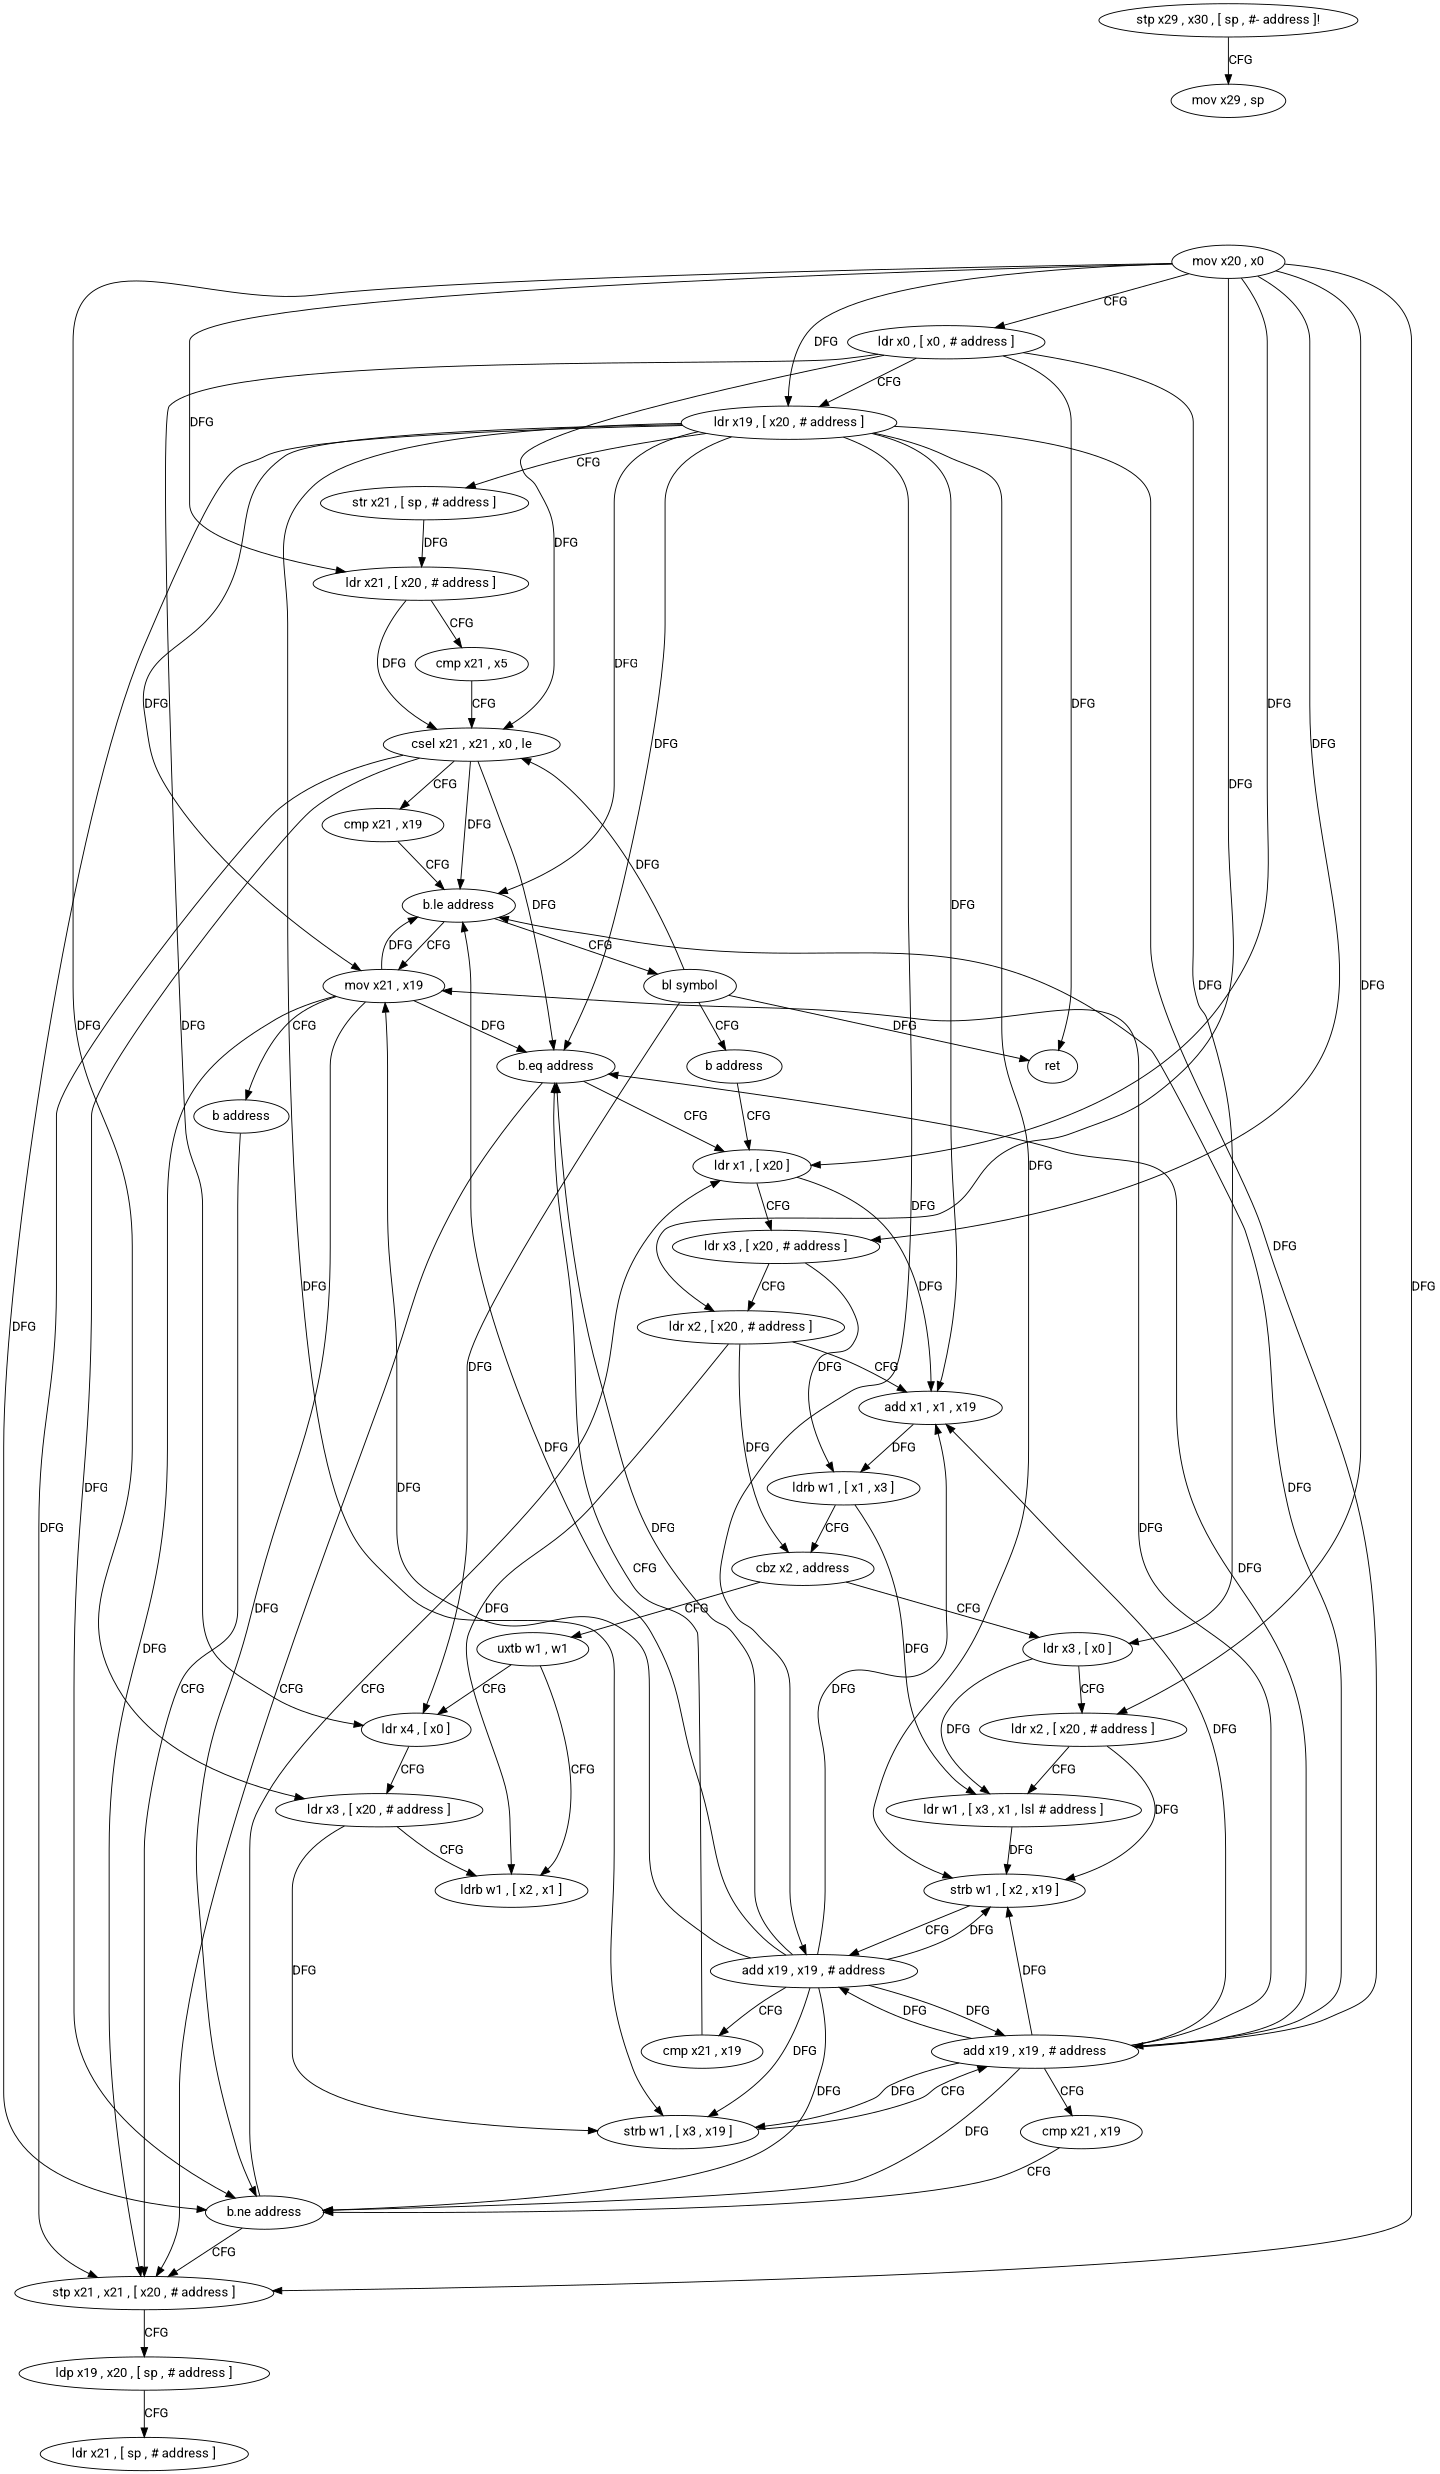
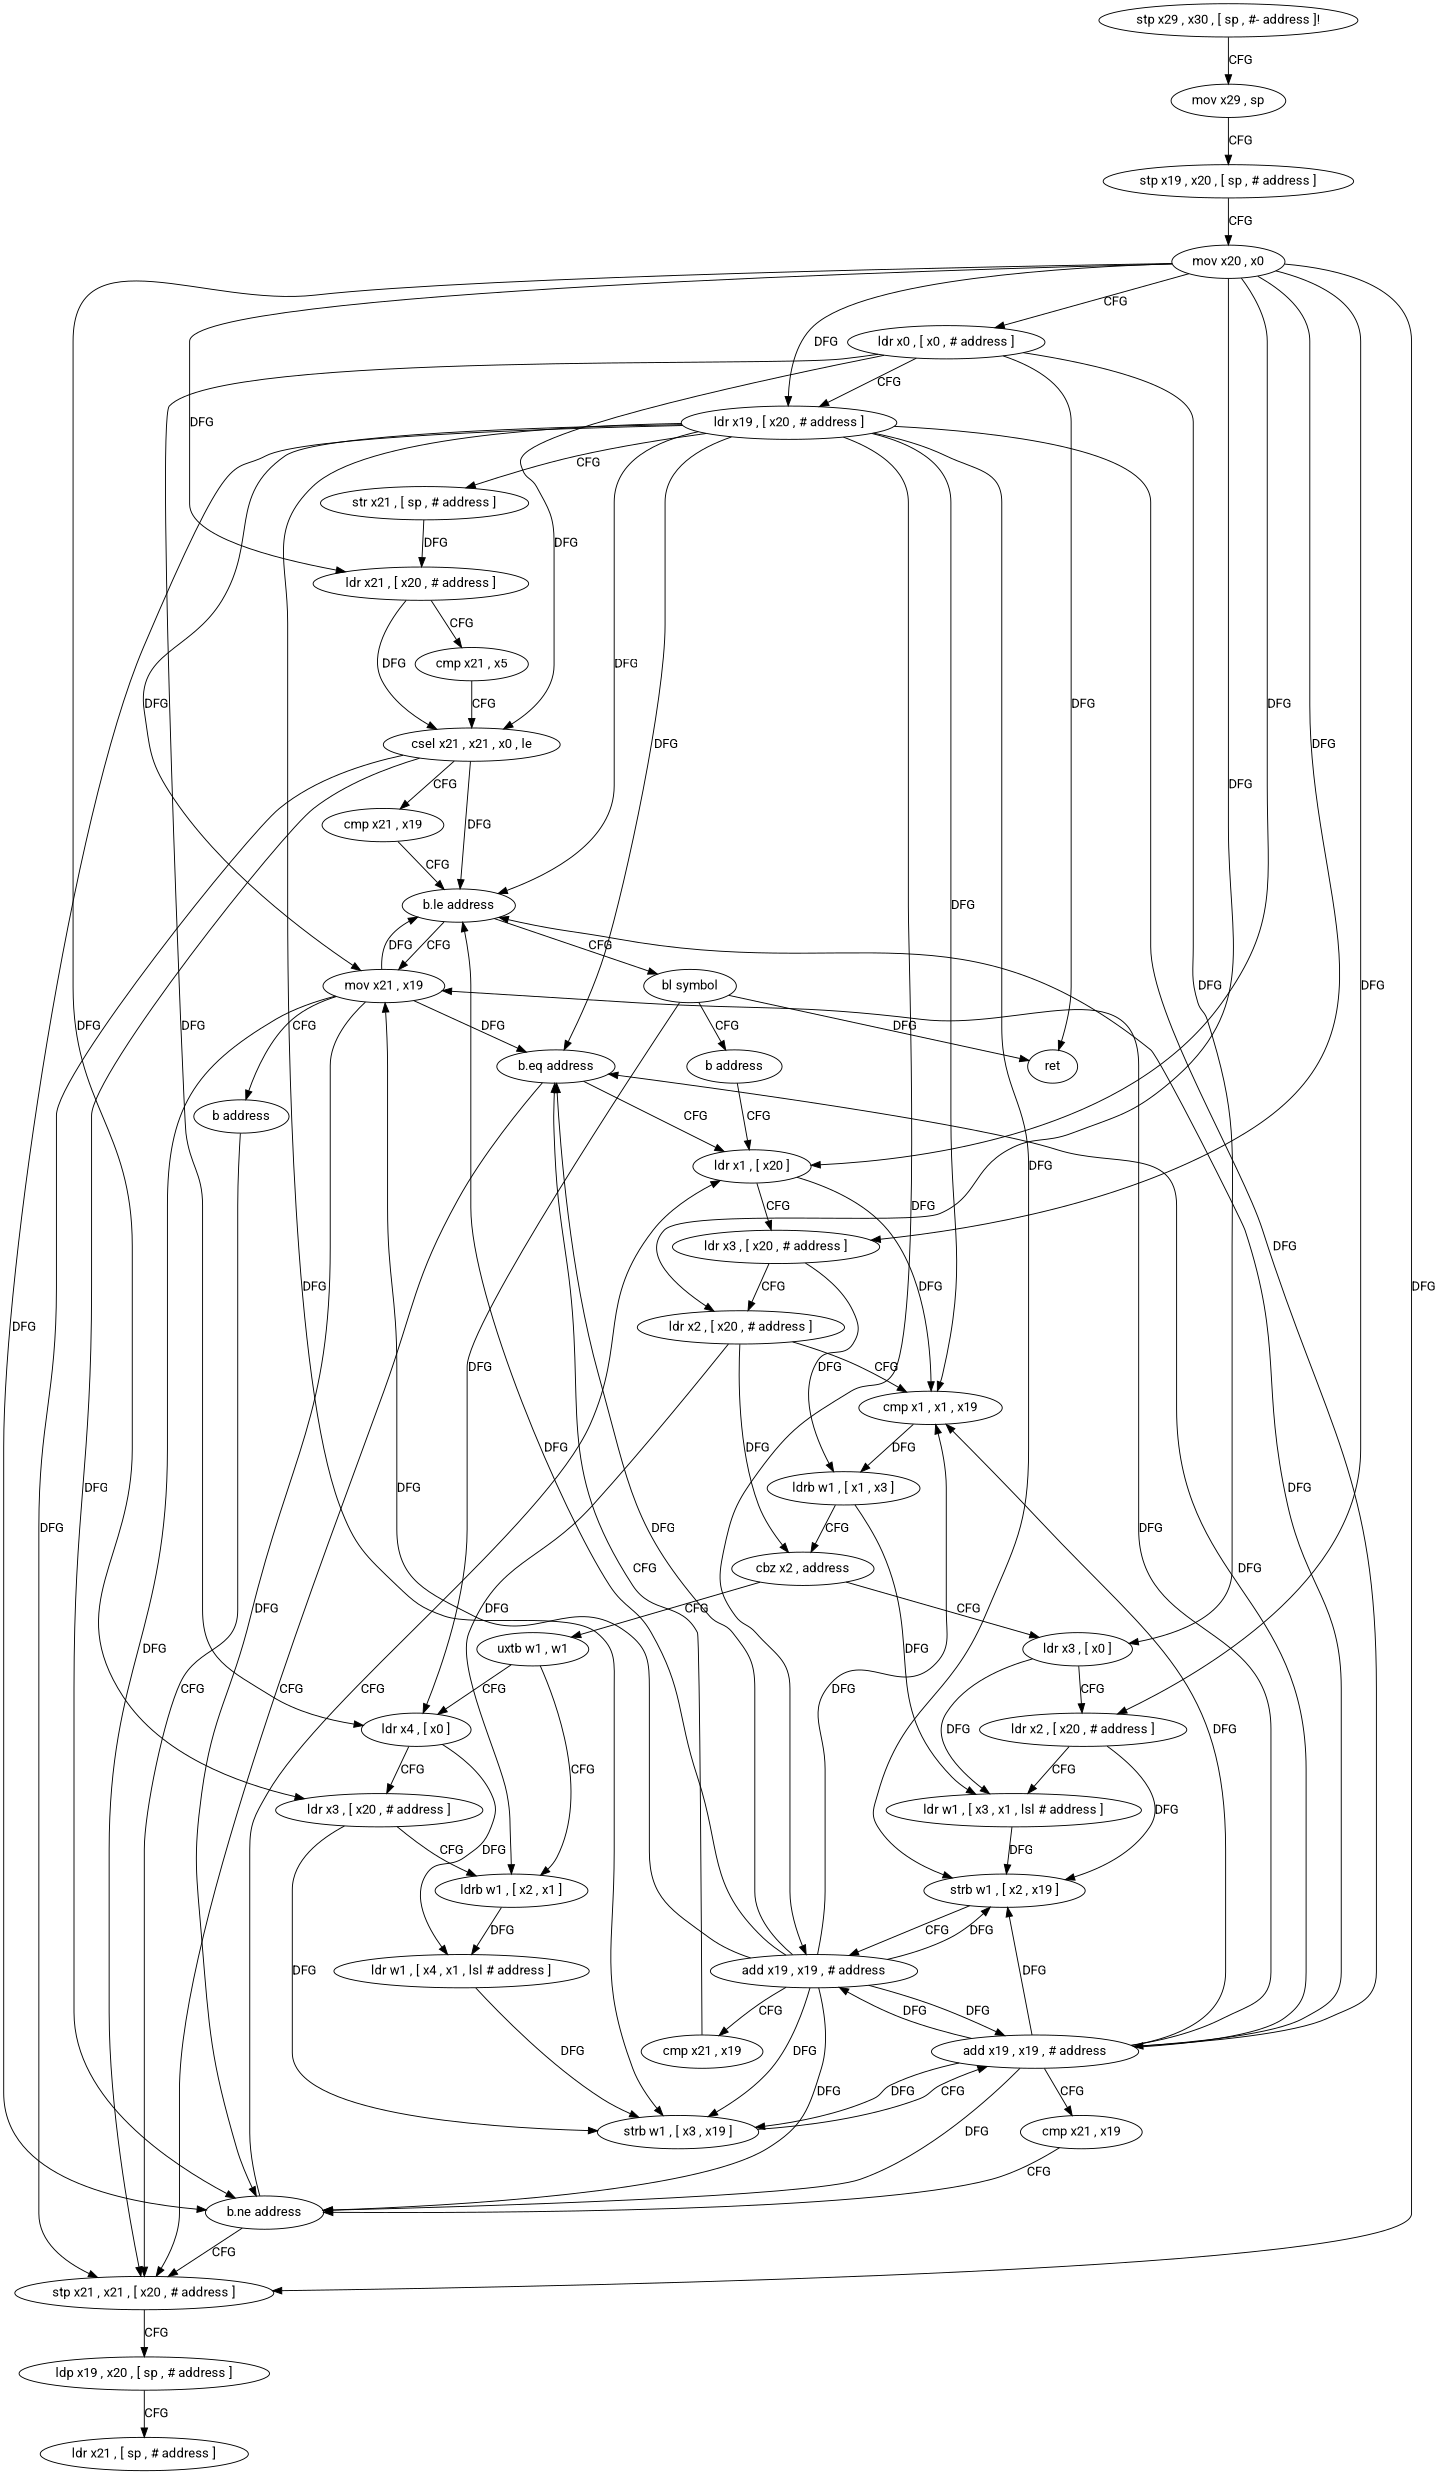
  digraph {
    fontname=Roboto
    node [fontname=Roboto]
    edge [fontname=Roboto]
    n1 [label="stp x29 , x30 , [ sp , #- address ]!"]
    n2 [label="mov x29 , sp"]
+   n3 [label="stp x19 , x20 , [ sp , # address ]"]
    n4 [label="mov x20 , x0"]
    n5 [label="ldr x0 , [ x0 , # address ]"]
    n6 [label="ldr x19 , [ x20 , # address ]"]
    n7 [label="ldr x21 , [ x20 , # address ]"]
    n8 [label="stp x21 , x21 , [ x20 , # address ]"]
    n9 [label="ldr x1 , [ x20 ]"]
    n10 [label="ldr x3 , [ x20 , # address ]"]
    n11 [label="ldr x2 , [ x20 , # address ]"]
    n12 [label="ldr x2 , [ x20 , # address ]"]
    n13 [label="ldr x3 , [ x20 , # address ]"]
    n14 [label="csel x21 , x21 , x0 , le"]
    n15 [label=ret]
    n16 [label="ldr x3 , [ x0 ]"]
    n17 [label="ldr x4 , [ x0 ]"]
    n18 [label="str x21 , [ sp , # address ]"]
    n19 [label="b.le address"]
    n20 [label="mov x21 , x19"]
-   n21 [label="add x1 , x1 , x19"]
+   n21 [label="cmp x1 , x1 , x19"]
    n22 [label="strb w1 , [ x2 , x19 ]"]
    n23 [label="add x19 , x19 , # address"]
    n24 [label="b.eq address"]
    n25 [label="strb w1 , [ x3 , x19 ]"]
    n26 [label="add x19 , x19 , # address"]
    n27 [label="b.ne address"]
    n28 [label="cmp x21 , x5"]
    n29 [label="ldp x19 , x20 , [ sp , # address ]"]
    n30 [label="ldrb w1 , [ x1 , x3 ]"]
    n31 [label="cbz x2 , address"]
    n32 [label="ldrb w1 , [ x2 , x1 ]"]
    n33 [label="ldr w1 , [ x3 , x1 , lsl # address ]"]
    n34 [label="cmp x21 , x19"]
+   n35 [label="ldr w1 , [ x4 , x1 , lsl # address ]"]
    n36 [label="bl symbol"]
    n37 [label="b address"]
    n38 [label="cmp x21 , x19"]
    n39 [label="cmp x21 , x19"]
    n40 [label="b address"]
    n41 [label="ldr x21 , [ sp , # address ]"]
    n42 [label="uxtb w1 , w1"]
    n1 -> n2 [label=CFG]
+   n2 -> n3 [label=CFG]
+   n3 -> n4 [label=CFG]
    n4 -> n5 [label=CFG]
    n4 -> n6 [label=DFG]
    n4 -> n7 [label=DFG]
    n4 -> n8 [label=DFG]
    n4 -> n9 [label=DFG]
    n4 -> n10 [label=DFG]
    n4 -> n11 [label=DFG]
    n4 -> n12 [label=DFG]
    n4 -> n13 [label=DFG]
    n5 -> n6 [label=CFG]
    n5 -> n14 [label=DFG]
    n5 -> n15 [label=DFG]
    n5 -> n16 [label=DFG]
    n5 -> n17 [label=DFG]
    n6 -> n18 [label=CFG]
    n6 -> n19 [label=DFG]
    n6 -> n20 [label=DFG]
    n6 -> n21 [label=DFG]
    n6 -> n22 [label=DFG]
    n6 -> n23 [label=DFG]
    n6 -> n24 [label=DFG]
    n6 -> n25 [label=DFG]
    n6 -> n26 [label=DFG]
    n6 -> n27 [label=DFG]
    n7 -> n14 [label=DFG]
    n7 -> n28 [label=CFG]
    n8 -> n29 [label=CFG]
    n9 -> n10 [label=CFG]
    n9 -> n21 [label=DFG]
    n10 -> n11 [label=CFG]
    n10 -> n30 [label=DFG]
    n11 -> n21 [label=CFG]
    n11 -> n31 [label=DFG]
    n11 -> n32 [label=DFG]
    n12 -> n22 [label=DFG]
    n12 -> n33 [label=CFG]
    n13 -> n25 [label=DFG]
    n13 -> n32 [label=CFG]
    n14 -> n8 [label=DFG]
    n14 -> n19 [label=DFG]
-   n14 -> n24 [label=DFG]
    n14 -> n27 [label=DFG]
    n14 -> n34 [label=CFG]
    n16 -> n12 [label=CFG]
    n16 -> n33 [label=DFG]
    n17 -> n13 [label=CFG]
+   n17 -> n35 [label=DFG]
    n18 -> n7 [label=DFG]
    n19 -> n20 [label=CFG]
    n19 -> n36 [label=CFG]
    n20 -> n8 [label=DFG]
    n20 -> n19 [label=DFG]
    n20 -> n24 [label=DFG]
    n20 -> n27 [label=DFG]
    n20 -> n37 [label=CFG]
    n21 -> n30 [label=DFG]
    n22 -> n23 [label=CFG]
    n23 -> n19 [label=DFG]
    n23 -> n20 [label=DFG]
    n23 -> n21 [label=DFG]
    n23 -> n22 [label=DFG]
    n23 -> n24 [label=DFG]
    n23 -> n25 [label=DFG]
    n23 -> n26 [label=DFG]
    n23 -> n27 [label=DFG]
    n23 -> n38 [label=CFG]
    n24 -> n8 [label=CFG]
    n24 -> n9 [label=CFG]
    n25 -> n26 [label=CFG]
    n26 -> n19 [label=DFG]
    n26 -> n20 [label=DFG]
    n26 -> n21 [label=DFG]
    n26 -> n22 [label=DFG]
    n26 -> n23 [label=DFG]
    n26 -> n24 [label=DFG]
    n26 -> n25 [label=DFG]
    n26 -> n27 [label=DFG]
    n26 -> n39 [label=CFG]
    n27 -> n8 [label=CFG]
    n27 -> n9 [label=CFG]
    n28 -> n14 [label=CFG]
    n29 -> n41 [label=CFG]
    n30 -> n31 [label=CFG]
    n30 -> n33 [label=DFG]
    n31 -> n16 [label=CFG]
    n31 -> n42 [label=CFG]
+   n32 -> n35 [label=DFG]
    n33 -> n22 [label=DFG]
    n34 -> n19 [label=CFG]
-   n36 -> n14 [label=DFG]
+   n35 -> n25 [label=DFG]
    n36 -> n15 [label=DFG]
    n36 -> n17 [label=DFG]
    n36 -> n40 [label=CFG]
    n37 -> n8 [label=CFG]
    n38 -> n24 [label=CFG]
    n39 -> n27 [label=CFG]
    n40 -> n9 [label=CFG]
    n42 -> n17 [label=CFG]
    n42 -> n32 [label=CFG]
  }
